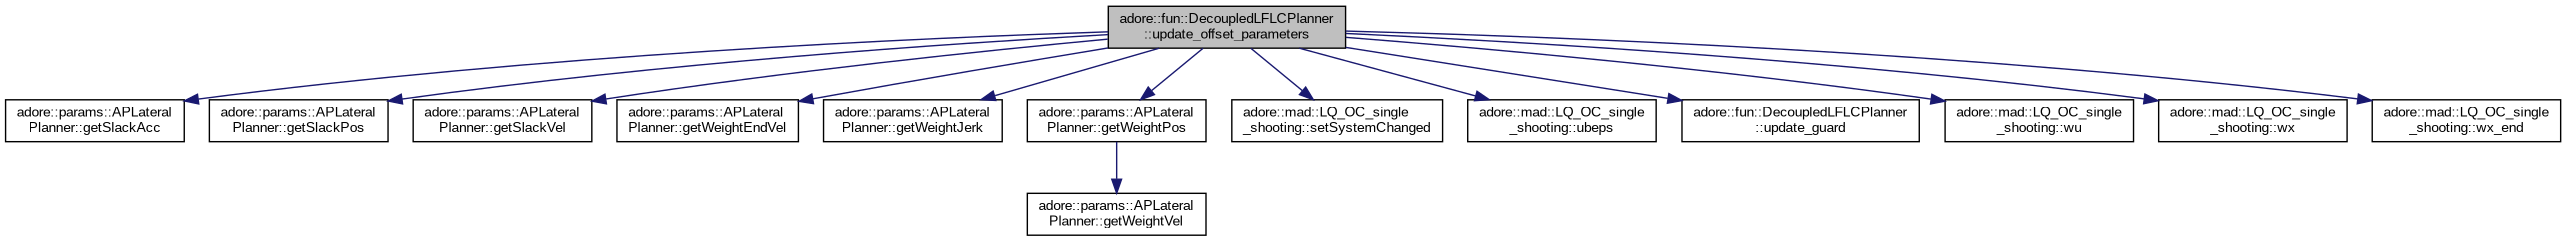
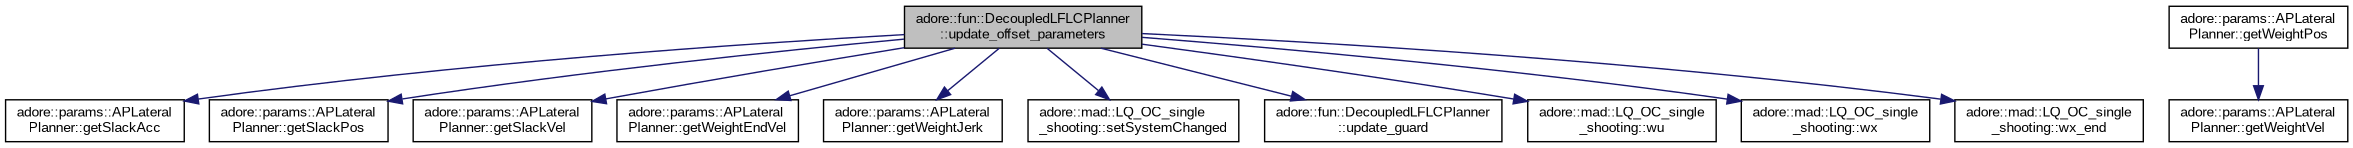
  digraph {
    fontname="Liberation Sans"
    rankdir=TB
    node [color=black fillcolor=white fontname="Liberation Sans" fontsize=10 shape=record style=filled]
    edge [color=midnightblue fontname="Liberation Sans" fontsize=10 labelfontname=Helvetica labelfontsize=10 style=solid]
    n1 [fillcolor=grey75 fontcolor=black height=0.2 label="adore::fun::DecoupledLFLCPlanner\l::update_offset_parameters" width=0.4]
    n2 [height=0.2 label="adore::params::APLateral\lPlanner::getSlackAcc" width=0.4]
    n3 [height=0.2 label="adore::params::APLateral\lPlanner::getSlackPos" width=0.4]
    n4 [height=0.2 label="adore::params::APLateral\lPlanner::getSlackVel" width=0.4]
    n5 [height=0.2 label="adore::params::APLateral\lPlanner::getWeightEndVel" width=0.4]
    n6 [height=0.2 label="adore::params::APLateral\lPlanner::getWeightJerk" width=0.4]
    n7 [height=0.2 label="adore::params::APLateral\lPlanner::getWeightPos" width=0.4]
    n8 [height=0.2 label="adore::mad::LQ_OC_single\l_shooting::setSystemChanged" width=0.4]
-   n9 [height=0.2 label="adore::mad::LQ_OC_single\l_shooting::ubeps" width=0.4]
    n10 [height=0.2 label="adore::fun::DecoupledLFLCPlanner\l::update_guard" width=0.4]
    n11 [height=0.2 label="adore::mad::LQ_OC_single\l_shooting::wu" width=0.4]
    n12 [height=0.2 label="adore::mad::LQ_OC_single\l_shooting::wx" width=0.4]
    n13 [height=0.2 label="adore::mad::LQ_OC_single\l_shooting::wx_end" width=0.4]
    n14 [height=0.2 label="adore::params::APLateral\lPlanner::getWeightVel" width=0.4]
    n1 -> n2
    n1 -> n3
    n1 -> n4
    n1 -> n5
    n1 -> n6
-   n1 -> n7
    n1 -> n8
-   n1 -> n9
    n1 -> n10
    n1 -> n11
    n1 -> n12
    n1 -> n13
    n7 -> n14
  }
